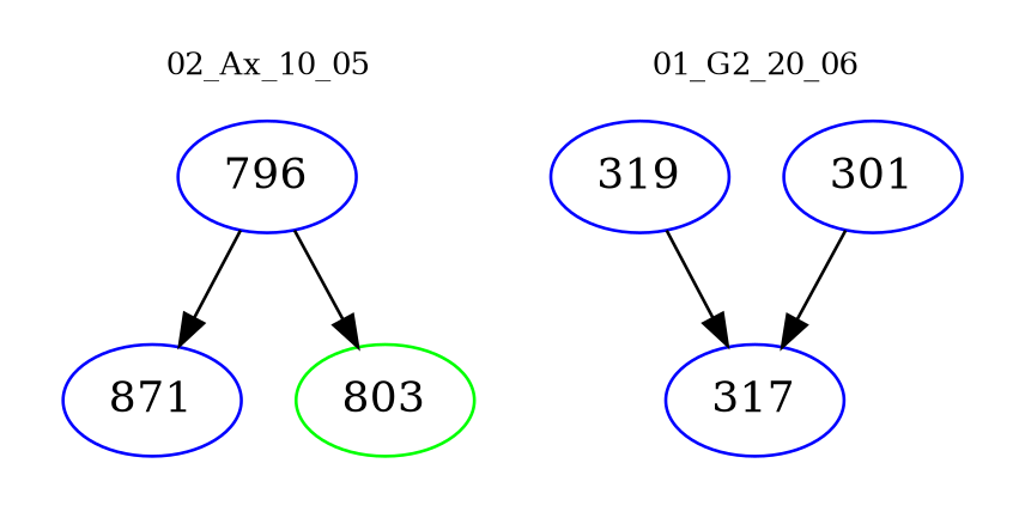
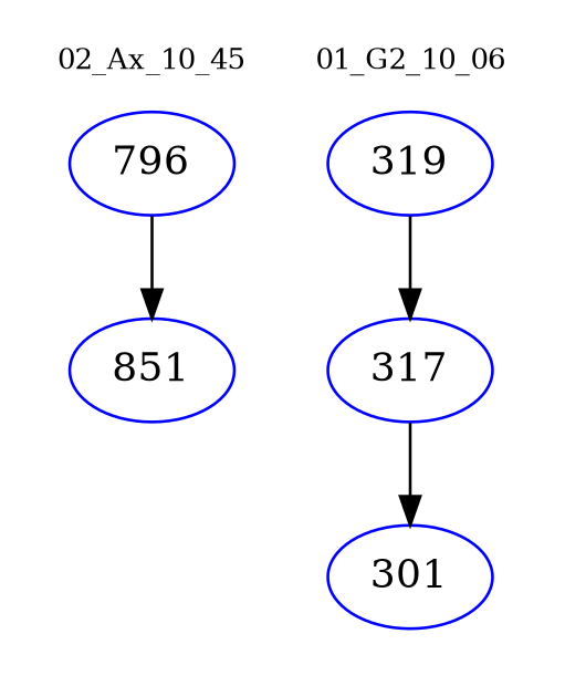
  digraph {
    node [color=blue]
    edge [color=black]
    n1 [label=796]
-   n2 [label=871]
-   n3 [color=green label=803]
+   n2 [label=851]
    n4 [label=317]
    n5 [label=301]
    n6 [label=319]
    subgraph cluster_1 {
      color=white
      fontsize=10
-     label="02_Ax_10_05"
+     label="02_Ax_10_45"
      n1
      n2
-     n3
    }
    subgraph cluster_2 {
      color=white
      fontsize=10
-     label="01_G2_20_06"
+     label="01_G2_10_06"
      n4
      n5
      n6
    }
    n1 -> n2
-   n1 -> n3
-   n5 -> n4
+   n4 -> n5
    n6 -> n4
  }
